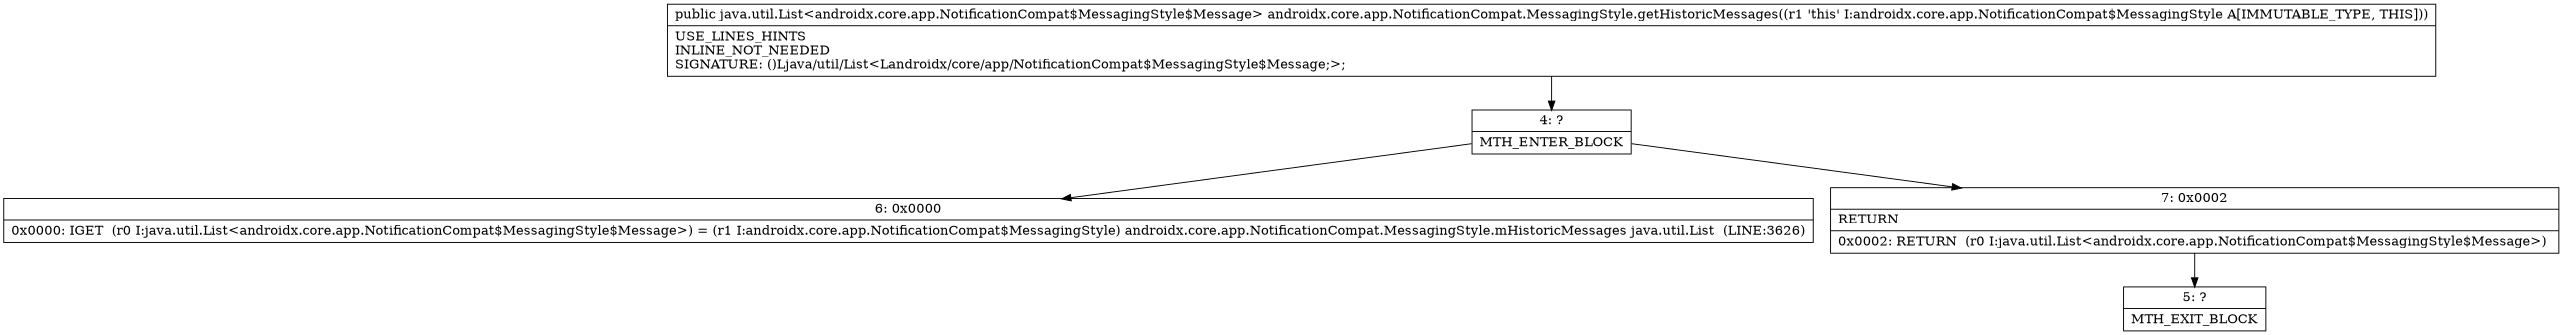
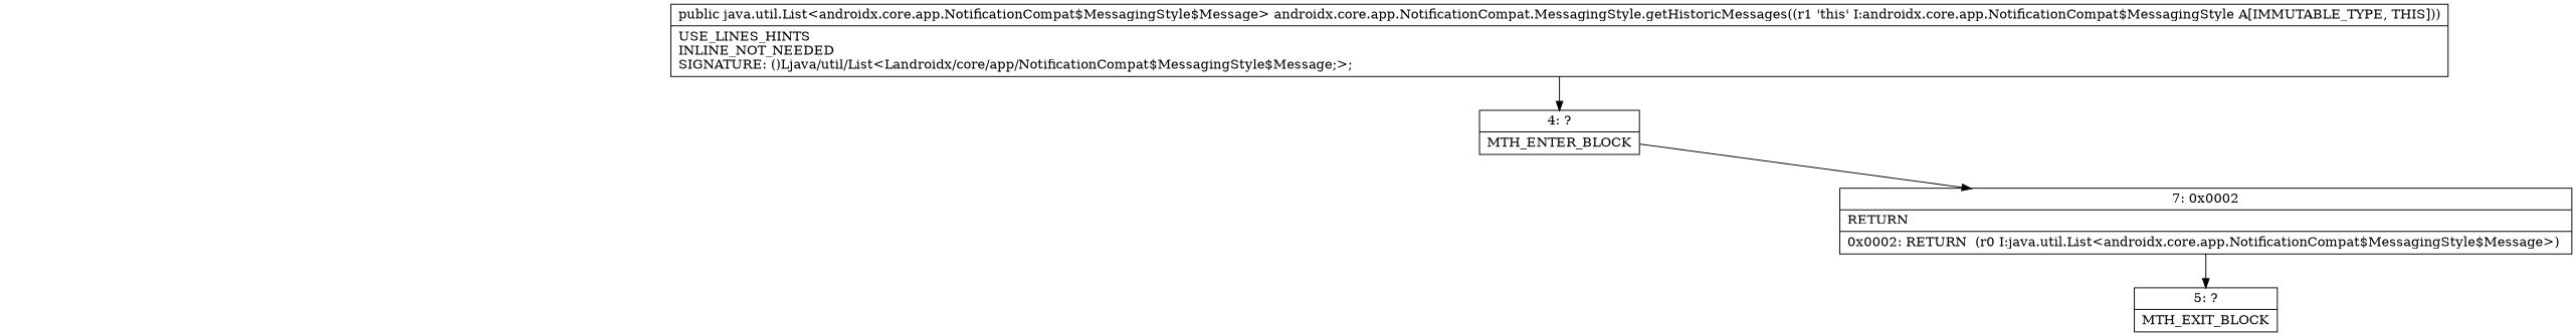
  digraph {
    node [shape=record]
    n1 [label="{4\:\ ?|MTH_ENTER_BLOCK\l}"]
-   n2 [label="{6\:\ 0x0000|0x0000: IGET  (r0 I:java.util.List\<androidx.core.app.NotificationCompat$MessagingStyle$Message\>) = (r1 I:androidx.core.app.NotificationCompat$MessagingStyle) androidx.core.app.NotificationCompat.MessagingStyle.mHistoricMessages java.util.List  (LINE:3626)\l}"]
    n3 [label="{7\:\ 0x0002|RETURN\l|0x0002: RETURN  (r0 I:java.util.List\<androidx.core.app.NotificationCompat$MessagingStyle$Message\>) \l}"]
    n4 [label="{5\:\ ?|MTH_EXIT_BLOCK\l}"]
    n5 [label="{public java.util.List\<androidx.core.app.NotificationCompat$MessagingStyle$Message\> androidx.core.app.NotificationCompat.MessagingStyle.getHistoricMessages((r1 'this' I:androidx.core.app.NotificationCompat$MessagingStyle A[IMMUTABLE_TYPE, THIS]))  | USE_LINES_HINTS\lINLINE_NOT_NEEDED\lSIGNATURE: ()Ljava\/util\/List\<Landroidx\/core\/app\/NotificationCompat$MessagingStyle$Message;\>;\l}"]
-   n1 -> n2
    n1 -> n3
    n3 -> n4
    n5 -> n1
  }
